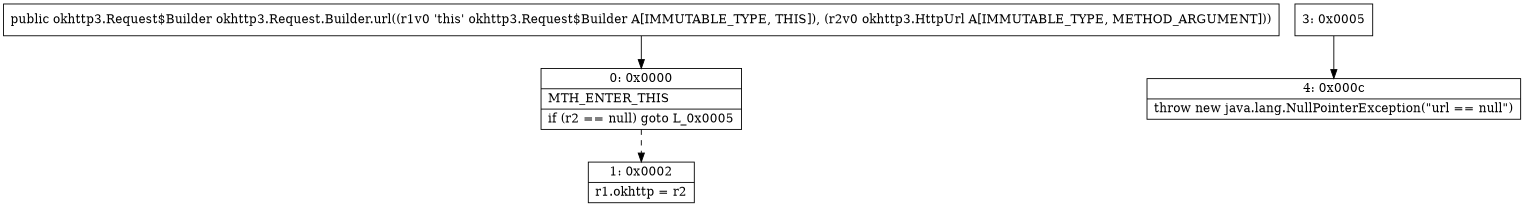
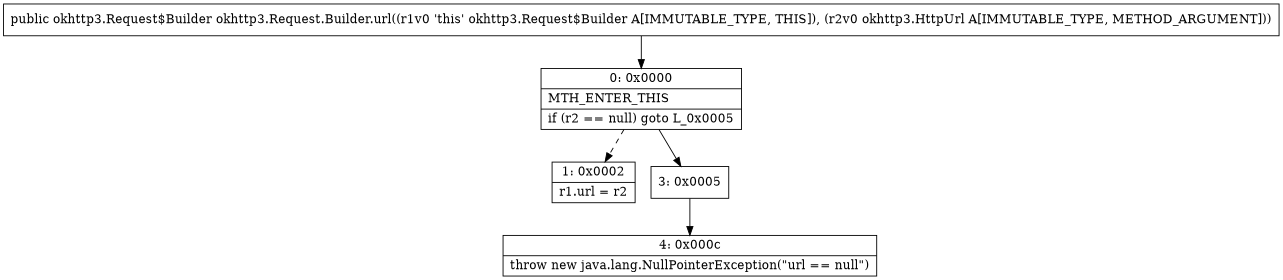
  digraph {
    node [shape=record]
    n1 [label="{0\:\ 0x0000|MTH_ENTER_THIS\l|if (r2 == null) goto L_0x0005\l}"]
-   n2 [label="{1\:\ 0x0002|r1.okhttp = r2\l}"]
+   n2 [label="{1\:\ 0x0002|r1.url = r2\l}"]
    n3 [label="{3\:\ 0x0005}"]
    n4 [label="{4\:\ 0x000c|throw new java.lang.NullPointerException(\"url == null\")\l}"]
    n5 [label="{public okhttp3.Request$Builder okhttp3.Request.Builder.url((r1v0 'this' okhttp3.Request$Builder A[IMMUTABLE_TYPE, THIS]), (r2v0 okhttp3.HttpUrl A[IMMUTABLE_TYPE, METHOD_ARGUMENT])) }"]
    n1 -> n2 [style=dashed]
+   n1 -> n3
    n3 -> n4
    n5 -> n1
  }
